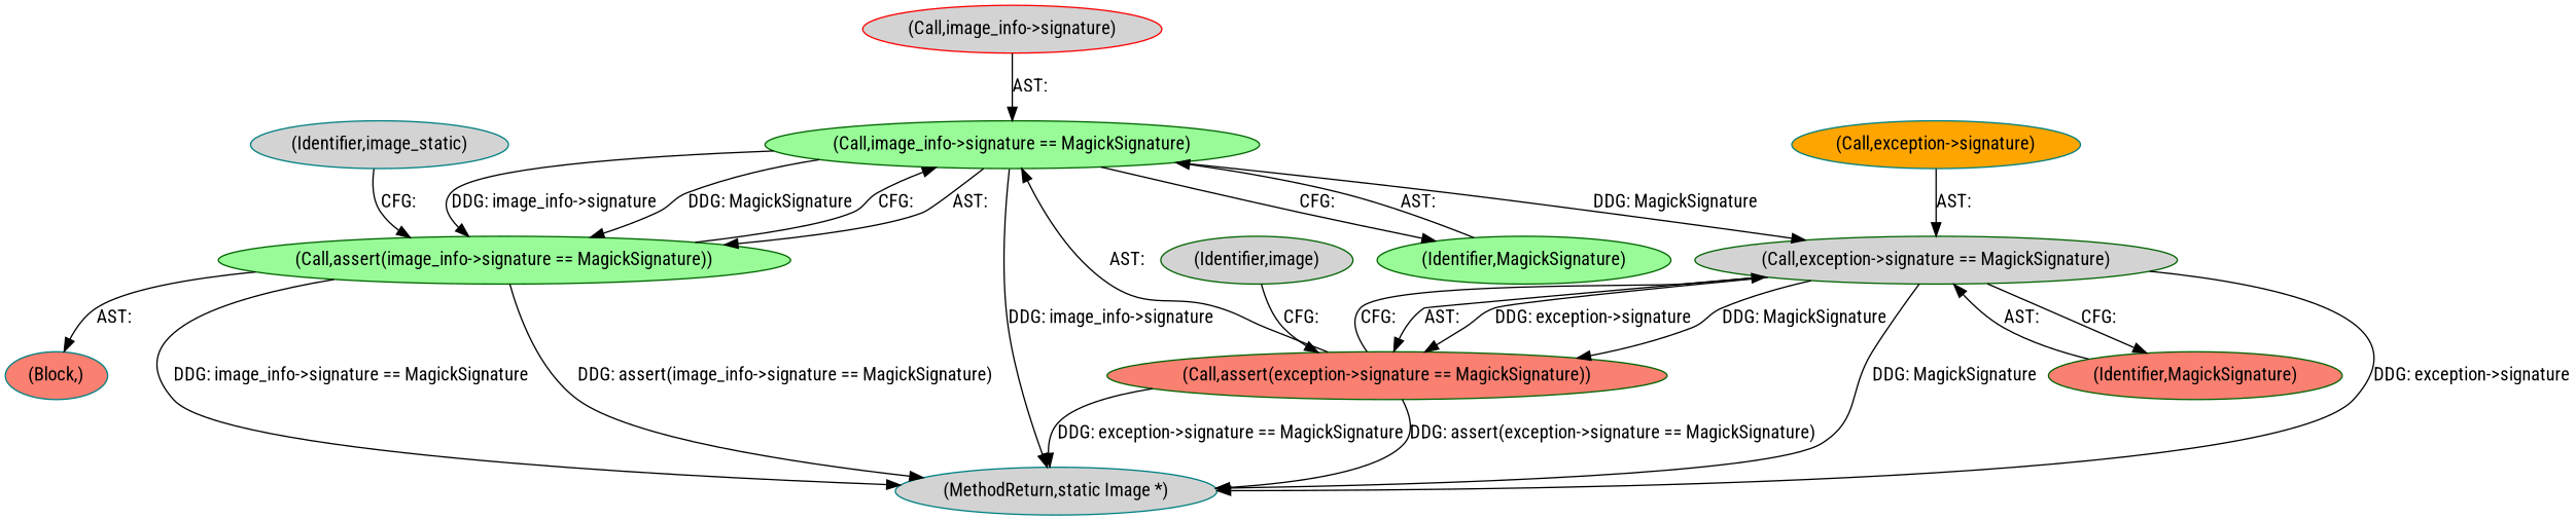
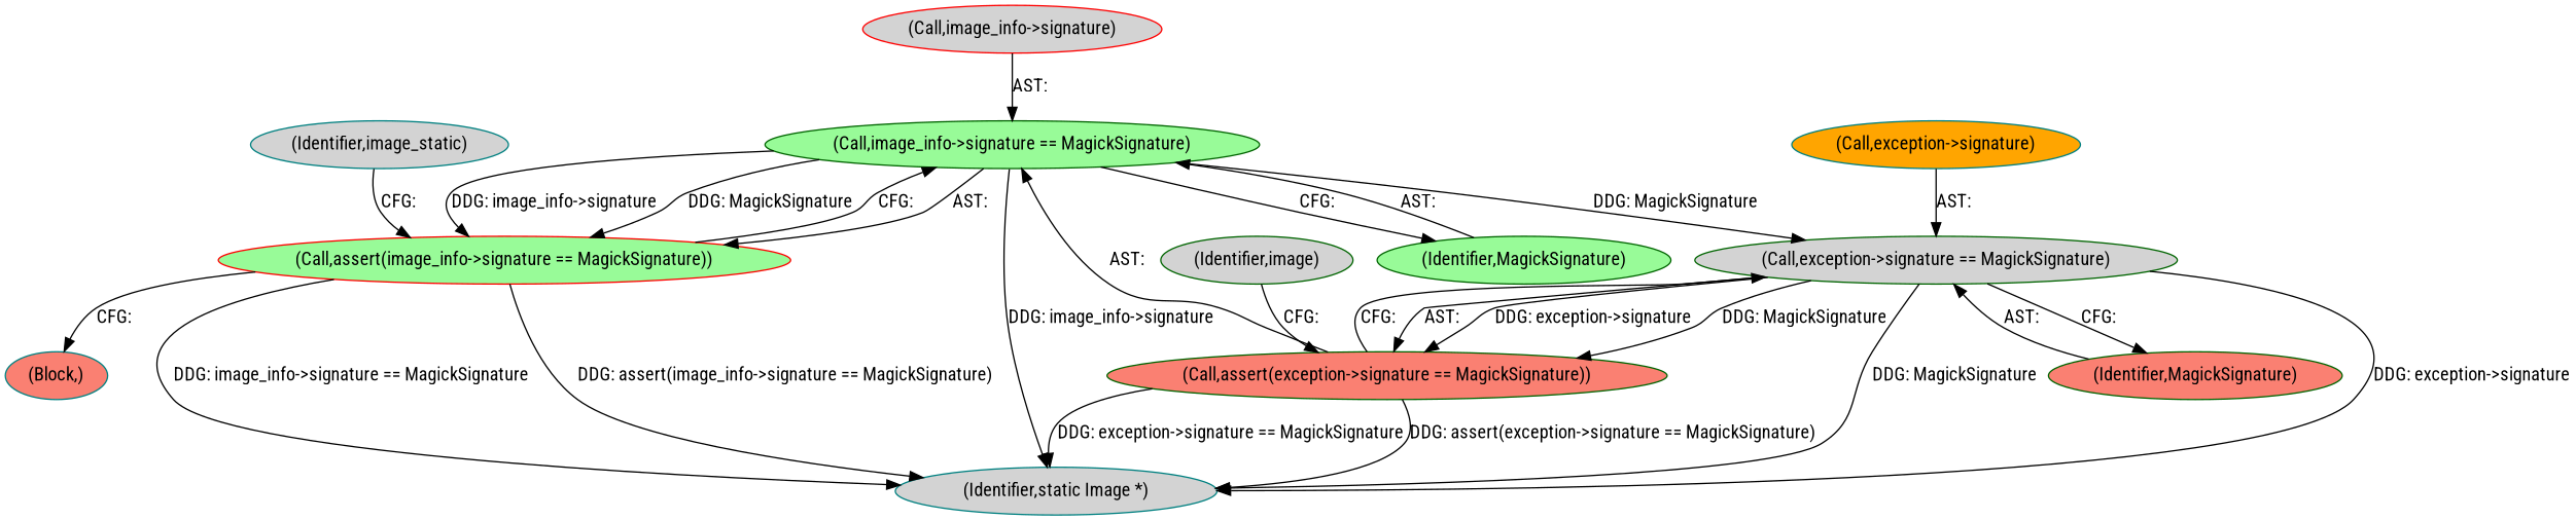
  digraph {
    fontname="Roboto Condensed"
    node [color=darkgreen fillcolor=lightgrey fontname="Roboto Condensed" style=filled]
    edge [fontname="Roboto Condensed"]
    n1 [fillcolor=palegreen label="(Call,image_info->signature == MagickSignature)"]
-   n2 [fillcolor=palegreen label="(Call,assert(image_info->signature == MagickSignature))"]
+   n2 [color=red fillcolor=palegreen label="(Call,assert(image_info->signature == MagickSignature))"]
    n3 [label="(Call,exception->signature == MagickSignature)"]
-   n4 [color=teal label="(MethodReturn,static Image *)"]
+   n4 [color=teal label="(Identifier,static Image *)"]
    n5 [fillcolor=palegreen label="(Identifier,MagickSignature)"]
    n6 [color=teal fillcolor=salmon label="(Block,)"]
    n7 [fillcolor=salmon label="(Call,assert(exception->signature == MagickSignature))"]
    n8 [fillcolor=salmon label="(Identifier,MagickSignature)"]
    n9 [color=red label="(Call,image_info->signature)"]
    n10 [color=teal fillcolor=orange label="(Call,exception->signature)"]
    n11 [label="(Identifier,image)"]
    n12 [color=teal label="(Identifier,image_static)"]
    n1 -> n2 [label="AST: "]
    n1 -> n2 [label="DDG: image_info->signature"]
    n1 -> n2 [label="DDG: MagickSignature"]
    n1 -> n3 [label="DDG: MagickSignature"]
    n1 -> n4 [label="DDG: image_info->signature"]
    n1 -> n5 [label="CFG: "]
    n2 -> n1 [label="CFG: "]
    n2 -> n4 [label="DDG: image_info->signature == MagickSignature"]
    n2 -> n4 [label="DDG: assert(image_info->signature == MagickSignature)"]
-   n2 -> n6 [label="AST: "]
+   n2 -> n6 [label="CFG: "]
    n3 -> n4 [label="DDG: MagickSignature"]
    n3 -> n4 [label="DDG: exception->signature"]
    n3 -> n7 [label="AST: "]
    n3 -> n7 [label="DDG: exception->signature"]
    n3 -> n7 [label="DDG: MagickSignature"]
    n3 -> n8 [label="CFG: "]
    n5 -> n1 [label="AST: "]
    n7 -> n1 [label="AST: "]
    n7 -> n3 [label="CFG: "]
    n7 -> n4 [label="DDG: exception->signature == MagickSignature"]
    n7 -> n4 [label="DDG: assert(exception->signature == MagickSignature)"]
    n8 -> n3 [label="AST: "]
    n9 -> n1 [label="AST: "]
    n10 -> n3 [label="AST: "]
    n11 -> n7 [label="CFG: "]
    n12 -> n2 [label="CFG: "]
  }
